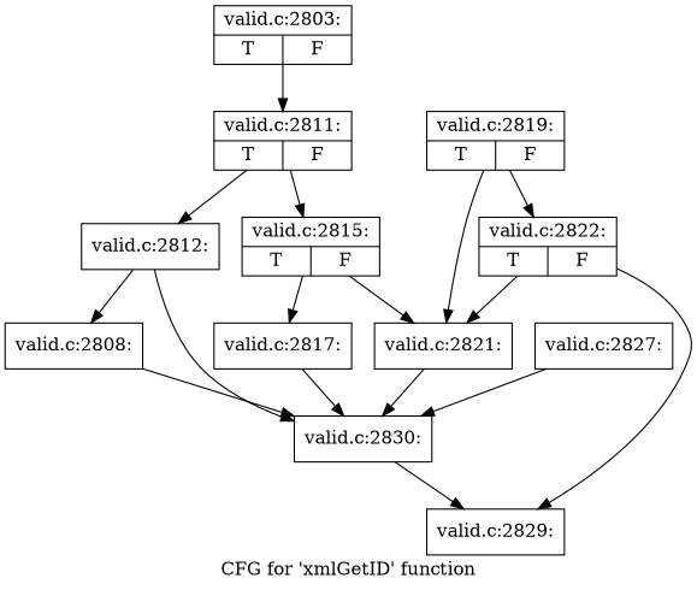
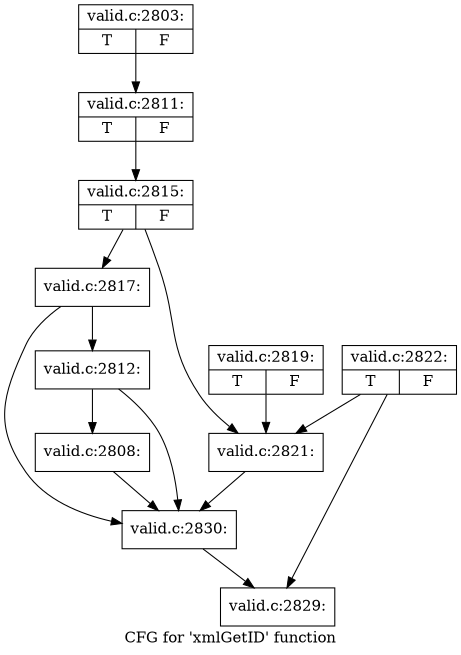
  digraph {
    label="CFG for 'xmlGetID' function"
    node [shape=record]
    n1 [label="{valid.c:2803:|{<s0>T|<s1>F}}"]
    n2 [label="{valid.c:2811:|{<s0>T|<s1>F}}"]
    n3 [label="{valid.c:2808:}"]
    n4 [label="{valid.c:2830:}"]
    n5 [label="{valid.c:2812:}"]
    n6 [label="{valid.c:2815:|{<s0>T|<s1>F}}"]
    n7 [label="{valid.c:2829:}"]
    n8 [label="{valid.c:2817:}"]
    n9 [label="{valid.c:2821:}"]
    n10 [label="{valid.c:2819:|{<s0>T|<s1>F}}"]
    n11 [label="{valid.c:2822:|{<s0>T|<s1>F}}"]
-   n12 [label="{valid.c:2827:}"]
    n1 -> n2
-   n2 -> n5
+   n8 -> n5
    n2 -> n6
    n3 -> n4
    n4 -> n7
    n5 -> n3
    n5 -> n4
    n6 -> n8
    n6 -> n9
    n8 -> n4
    n9 -> n4
    n10 -> n9
-   n10 -> n11
    n11 -> n7
    n11 -> n9
-   n12 -> n4
  }
